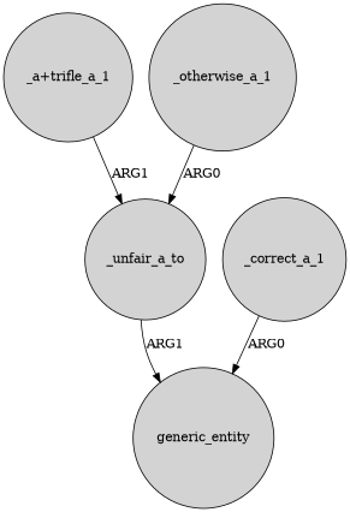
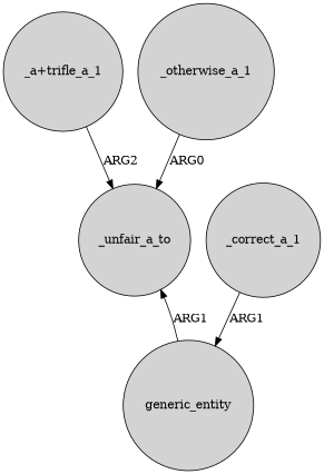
  digraph {
    node [shape=circle style=filled]
    "_a+trifle_a_1"
    _unfair_a_to
    generic_entity
    _correct_a_1
    _otherwise_a_1
-   "_a+trifle_a_1" -> _unfair_a_to [label=ARG1]
-   _unfair_a_to -> generic_entity [label=ARG1]
-   _correct_a_1 -> generic_entity [label=ARG0]
+   "_a+trifle_a_1" -> _unfair_a_to [label=ARG2]
+   generic_entity -> _unfair_a_to [label=ARG1]
+   _correct_a_1 -> generic_entity [label=ARG1]
    _otherwise_a_1 -> _unfair_a_to [label=ARG0]
  }
